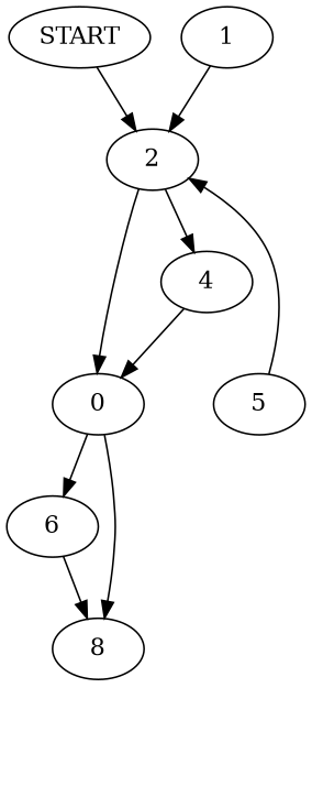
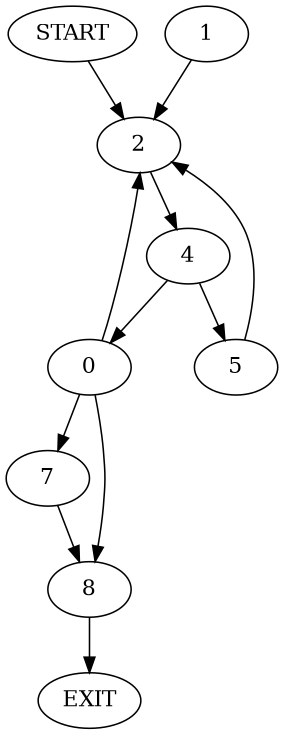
  digraph {
    n1 [label=START]
    2
    1
+   n4 [label=EXIT]
    n5 [label=0]
    4
-   6
+   6 [label=7]
    n8 [label=8]
    5
    n1 -> 2
-   2 -> n5
+   n5 -> 2
    2 -> 4
    1 -> 2
    n5 -> 6
    n5 -> n8
    4 -> n5
+   4 -> 5
    6 -> n8
+   n8 -> n4
    5 -> 2
  }
